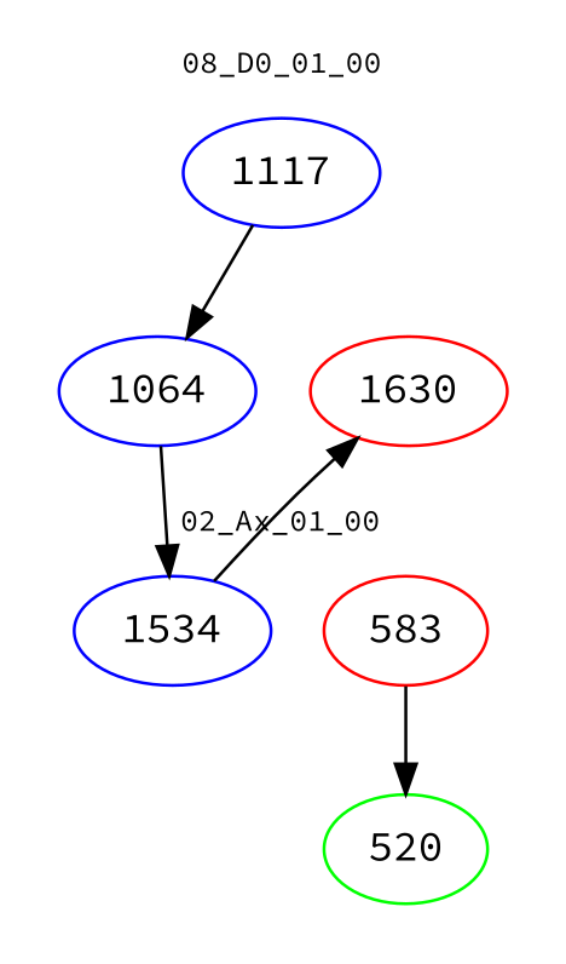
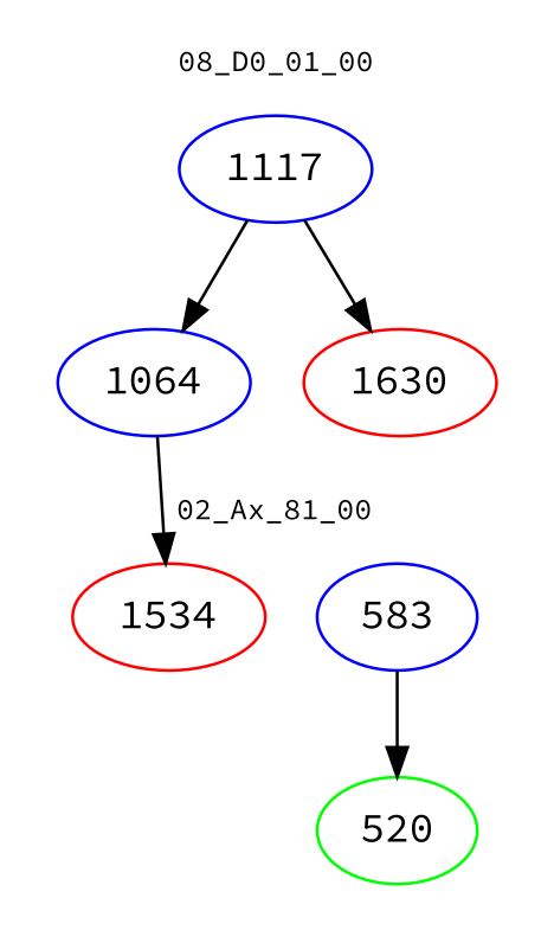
  digraph {
    fontname="Source Code Pro"
    node [color=blue fontname="Source Code Pro"]
    edge [color=black fontname="Source Code Pro"]
-   n1 [color=red label=583]
+   n1 [label=583]
    n2 [color=green label=520]
-   n3 [label=1534]
+   n3 [color=red label=1534]
    n4 [label=1117]
    n5 [label=1064]
    n6 [color=red label=1630]
    subgraph cluster_1 {
      color=white
      fontsize=10
-     label="02_Ax_01_00"
+     label="02_Ax_81_00"
      n1
      n2
      n3
    }
    subgraph cluster_2 {
      color=white
      fontsize=10
      label="08_D0_01_00"
      n4
      n5
      n6
    }
    n1 -> n2
    n4 -> n5
-   n3 -> n6
+   n4 -> n6
    n5 -> n3
  }
